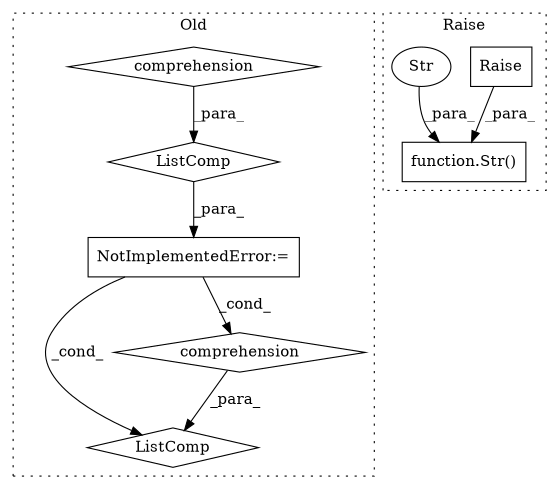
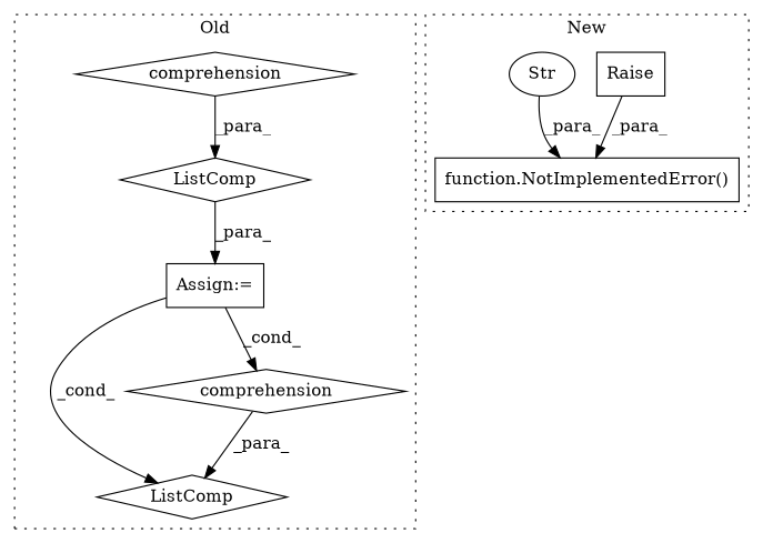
  digraph {
    node [a=106 l=3 shape=diamond]
    n1 [l=38 label=ListComp s=13371]
    n2 [a=45 label=comprehension s=13392]
-   n3 [a=68 label="NotImplementedError:=" s=13368 shape=box]
+   n3 [a=68 label="Assign:=" s=13368 shape=box]
    n4 [l=60 label=ListComp s=13478]
    n5 [a=45 label=comprehension s=13520]
-   n6 [a=75 l="20,1" label="function.Str()" s="13392,13436" shape=box]
+   n6 [a=75 l="20,1" label="function.NotImplementedError()" s="13392,13436" shape=box]
    n7 [a=91 l=6 label=Raise s=13386 shape=box]
    n8 [a=66 l=24 label=Str s=13412 shape=ellipse]
    subgraph cluster_1 {
      label=Old
      style=dotted
      n1
      n2
      n3
      n4
      n5
    }
    subgraph cluster_2 {
-     label=Raise
+     label=New
      style=dotted
      n6
      n7
      n8
    }
    n1 -> n3 [label=_para_]
    n2 -> n1 [label=_para_]
    n3 -> n4 [label=_cond_]
    n3 -> n5 [label=_cond_]
    n5 -> n4 [label=_para_]
    n7 -> n6 [label=_para_]
    n8 -> n6 [label=_para_]
  }
